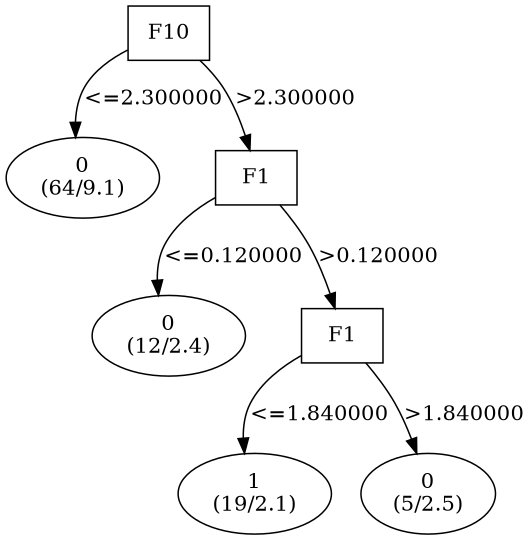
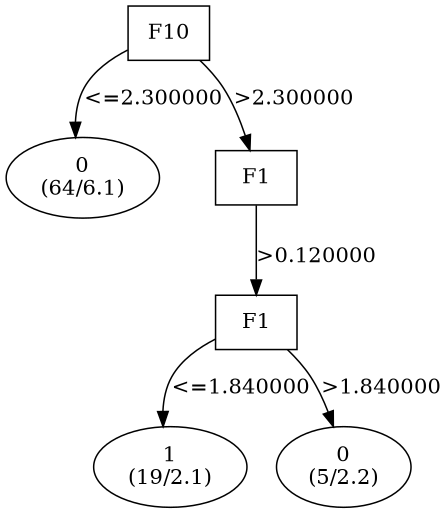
  digraph {
    node [shape=ellipse]
    n1 [label="F10\n" shape=box]
-   n2 [label="0\n(64/9.1)"]
+   n2 [label="0\n(64/6.1)"]
    n3 [label="F1\n" shape=box]
-   n4 [label="0\n(12/2.4)"]
    n5 [label="F1\n" shape=box]
    n6 [label="1\n(19/2.1)"]
-   n7 [label="0\n(5/2.5)"]
+   n7 [label="0\n(5/2.2)"]
    n1 -> n2 [label="<=2.300000"]
    n1 -> n3 [label=">2.300000"]
-   n3 -> n4 [label="<=0.120000"]
    n3 -> n5 [label=">0.120000"]
    n5 -> n6 [label="<=1.840000"]
    n5 -> n7 [label=">1.840000"]
  }
